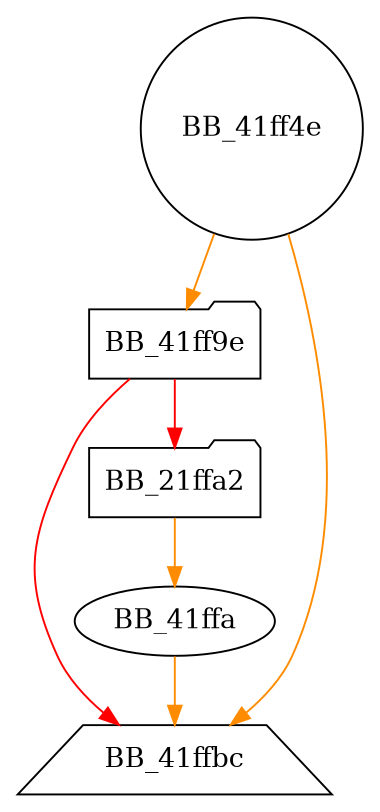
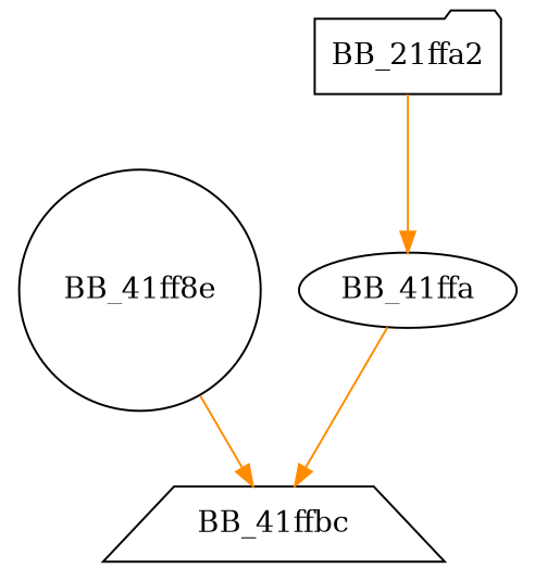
  digraph {
    node [shape=folder]
    edge [color=darkorange]
-   BB_41ff8e [shape=circle label=BB_41ff4e]
-   BB_41ff9e
+   BB_41ff8e [shape=circle]
    BB_41ffbc [shape=trapezium]
    n4 [label=BB_21ffa2]
    n5 [label=BB_41ffa shape=ellipse]
-   BB_41ff8e -> BB_41ff9e
    BB_41ff8e -> BB_41ffbc
-   BB_41ff9e -> BB_41ffbc [color=red]
-   BB_41ff9e -> n4 [color=red]
    n4 -> n5
    n5 -> BB_41ffbc
  }
